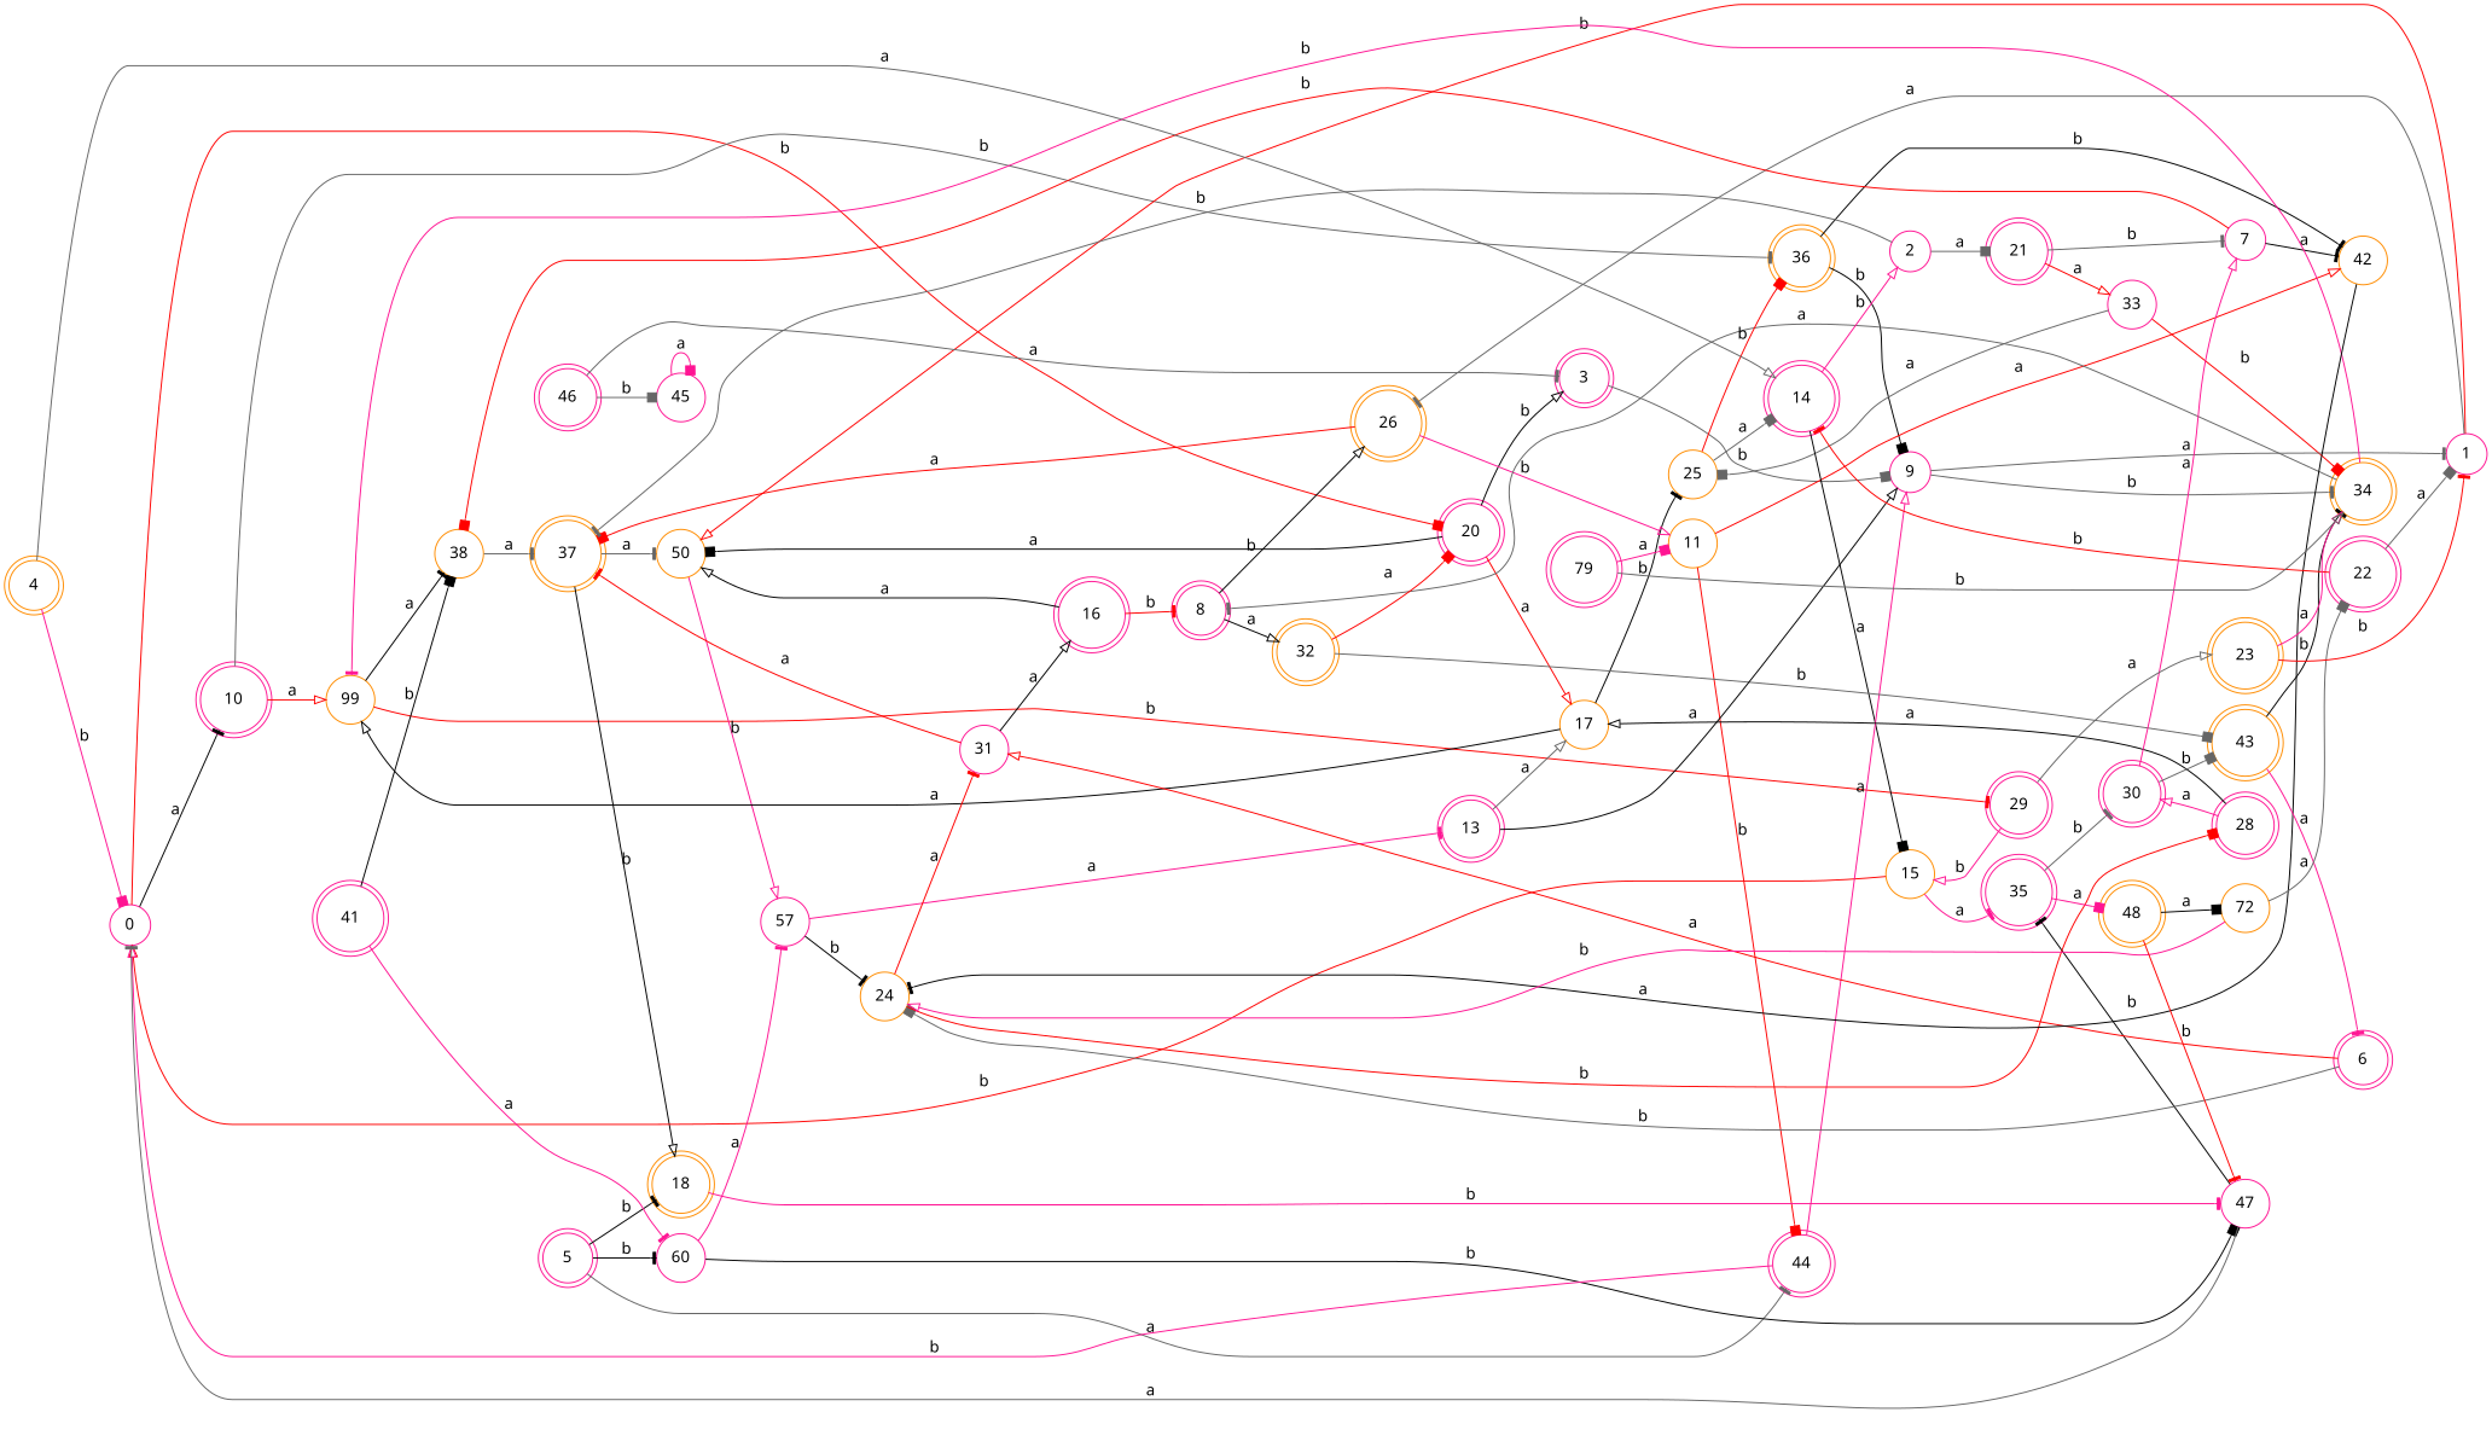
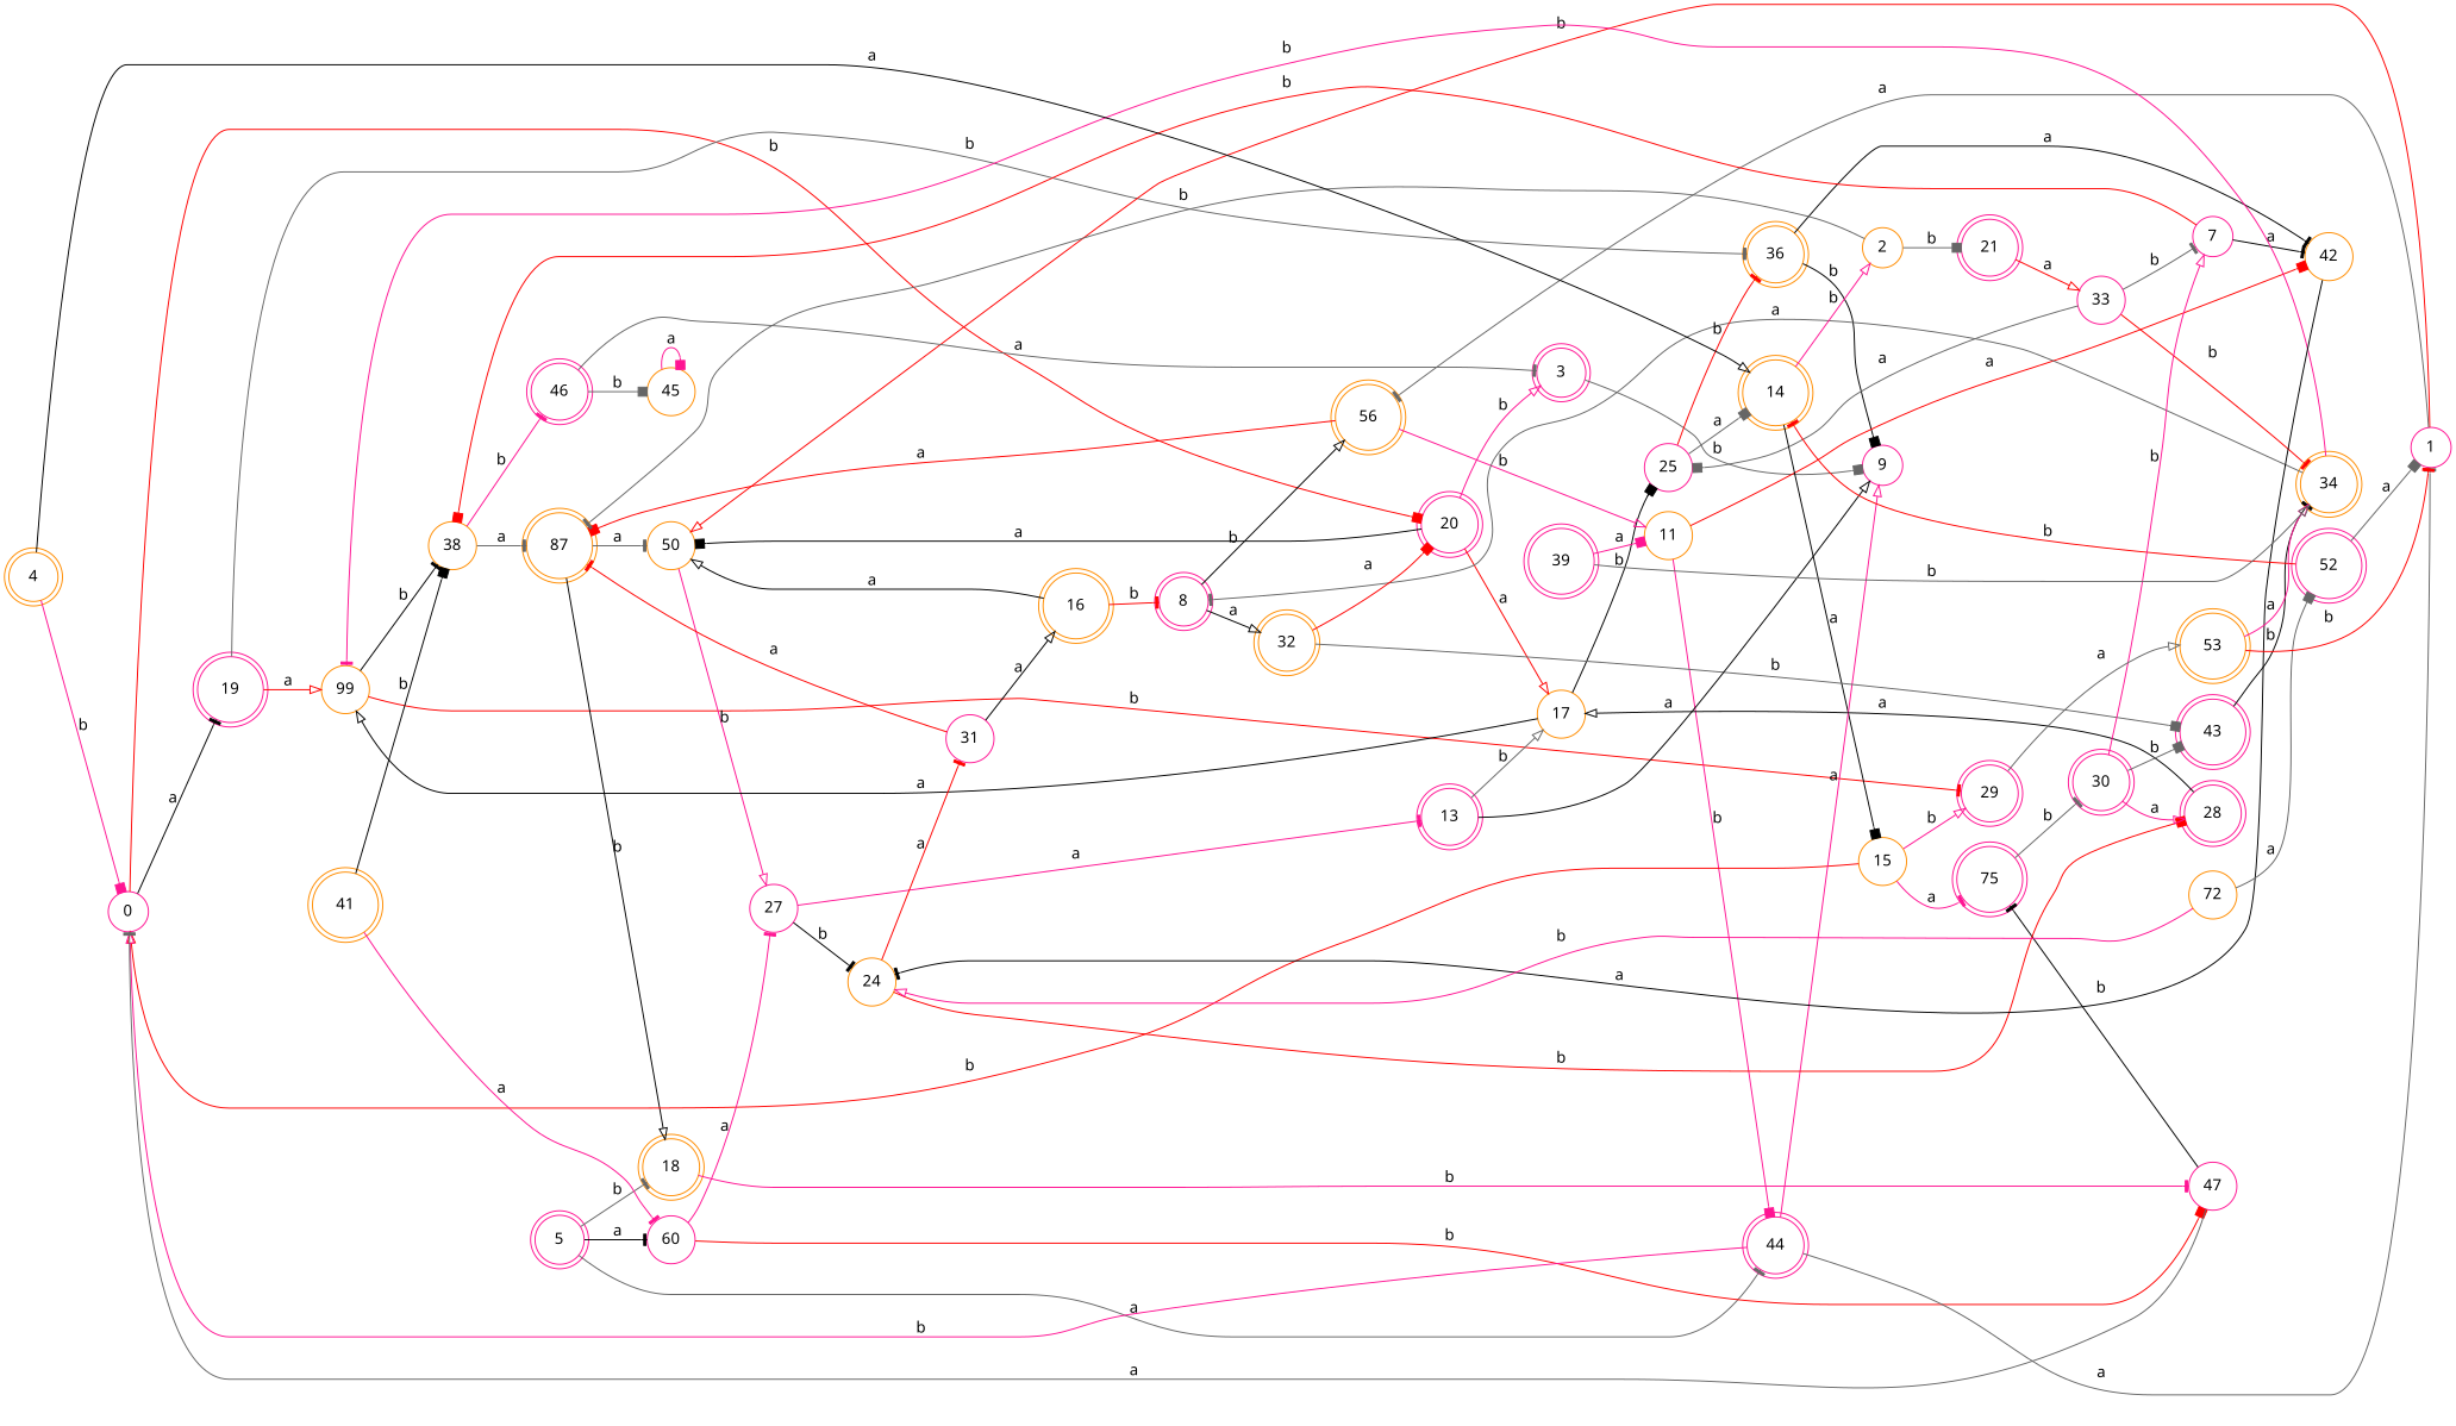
  digraph {
    fontname="Noto Sans"
    rankdir=LR
    node [color=deeppink fillcolor=white fontname="Noto Sans" shape=doublecircle style="rounded,filled"]
    edge [arrowhead=tee color=gray40 fontname="Noto Sans"]
    n1 [label=0 shape=circle style=filled]
-   n2 [label=10]
+   n2 [label=19]
    n3 [label=20]
    n4 [color=darkorange label=99 shape=circle style=filled]
    n5 [color=darkorange label=36]
    n6 [color=darkorange label=50 shape=circle style=filled]
    n7 [label=3]
    n8 [color=darkorange label=17 shape=circle style=filled]
    n9 [label=1 shape=circle style=filled]
-   n10 [color=darkorange label=26]
-   n11 [color=darkorange label=37]
+   n10 [color=darkorange label=56]
+   n11 [color=darkorange label=87]
    n12 [color=darkorange label=11 shape=circle style=filled]
-   n13 [label=57 shape=circle style=filled]
-   n14 [label=2 shape=circle style=filled]
+   n13 [label=27 shape=circle style=filled]
+   n14 [color=darkorange label=2 shape=circle style=filled]
    n15 [label=21]
    n16 [label=7 shape=circle style=filled]
    n17 [label=33 shape=circle style=filled]
    n18 [color=darkorange label=18]
    n19 [label=9 shape=circle style=filled]
    n20 [color=darkorange label=34]
-   n21 [color=darkorange label=25 shape=circle style=filled]
+   n21 [label=25 shape=circle style=filled]
    n22 [color=darkorange label=4]
-   n23 [label=14]
+   n23 [color=darkorange label=14]
    n24 [color=darkorange label=15 shape=circle style=filled]
    n25 [label=5]
    n26 [label=60 shape=circle style=filled]
    n27 [label=44]
    n28 [label=47 shape=circle style=filled]
-   n29 [label=6]
    n30 [color=darkorange label=24 shape=circle style=filled]
    n31 [label=31 shape=circle style=filled]
    n32 [label=28]
-   n33 [label=16]
+   n33 [color=darkorange label=16]
    n34 [color=darkorange label=38 shape=circle style=filled]
    n35 [color=darkorange label=42 shape=circle style=filled]
    n36 [label=46]
    n37 [label=8]
    n38 [color=darkorange label=32]
-   n39 [color=darkorange label=43]
+   n39 [label=43]
    n40 [label=13]
-   n41 [label=35]
+   n41 [label=75]
    n42 [color=darkorange label=72 shape=circle style=filled]
-   n43 [label=22]
+   n43 [label=52]
    n44 [label=30]
-   n45 [color=darkorange label=48]
    n46 [label=29]
-   n47 [color=darkorange label=23]
-   n48 [label=45 shape=circle style=filled]
-   n49 [label=79]
-   n50 [label=41]
+   n47 [color=darkorange label=53]
+   n48 [color=darkorange label=45 shape=circle style=filled]
+   n49 [label=39]
+   n50 [color=darkorange label=41]
    n1 -> n2 [color=black label=a]
    n1 -> n3 [arrowhead=box color=red label=b]
    n2 -> n4 [arrowhead=onormal color=red label=a]
    n2 -> n5 [label=b]
    n3 -> n6 [arrowhead=box color=black label=a]
-   n3 -> n7 [arrowhead=onormal color=black label=b]
+   n3 -> n7 [arrowhead=onormal color=deeppink label=b]
    n3 -> n8 [arrowhead=onormal color=red label=a]
-   n4 -> n34 [color=black label=a]
+   n4 -> n34 [color=black label=b]
    n4 -> n46 [color=red label=b]
    n5 -> n19 [arrowhead=box color=black label=b]
-   n5 -> n35 [color=black label=b]
+   n5 -> n35 [color=black label=a]
    n6 -> n13 [arrowhead=onormal color=deeppink label=b]
    n7 -> n19 [arrowhead=box label=b]
    n8 -> n4 [arrowhead=onormal color=black label=a]
-   n8 -> n21 [color=black label=b]
+   n8 -> n21 [arrowhead=box color=black label=b]
    n9 -> n6 [arrowhead=onormal color=red label=b]
    n9 -> n10 [label=a]
    n10 -> n11 [arrowhead=box color=red label=a]
    n10 -> n12 [arrowhead=onormal color=deeppink label=b]
    n11 -> n6 [label=a]
    n11 -> n18 [arrowhead=onormal color=black label=b]
-   n12 -> n27 [arrowhead=box color=red label=b]
-   n12 -> n35 [arrowhead=onormal color=red label=a]
+   n12 -> n27 [arrowhead=box color=deeppink label=b]
+   n12 -> n35 [arrowhead=box color=red label=a]
    n13 -> n30 [color=black label=b]
    n13 -> n40 [color=deeppink label=a]
    n14 -> n11 [label=b]
-   n14 -> n15 [arrowhead=box label=a]
-   n15 -> n16 [label=b]
+   n14 -> n15 [arrowhead=box label=b]
+   n17 -> n16 [label=b]
    n15 -> n17 [arrowhead=onormal color=red label=a]
    n16 -> n34 [arrowhead=box color=red label=b]
    n16 -> n35 [color=black label=a]
-   n17 -> n20 [arrowhead=box color=red label=b]
+   n17 -> n20 [color=red label=b]
    n17 -> n21 [arrowhead=box label=a]
    n18 -> n28 [color=deeppink label=b]
-   n19 -> n9 [label=a]
-   n19 -> n20 [label=b]
+   n27 -> n9 [label=a]
    n20 -> n4 [color=deeppink label=b]
    n20 -> n37 [label=a]
-   n21 -> n5 [arrowhead=box color=red label=b]
+   n21 -> n5 [color=red label=b]
    n21 -> n23 [arrowhead=box label=a]
    n22 -> n1 [arrowhead=box color=deeppink label=b]
-   n22 -> n23 [arrowhead=onormal label=a]
+   n22 -> n23 [arrowhead=onormal color=black label=a]
    n23 -> n14 [arrowhead=onormal color=deeppink label=b]
    n23 -> n24 [arrowhead=box color=black label=a]
    n24 -> n1 [arrowhead=onormal color=red label=b]
    n24 -> n41 [color=deeppink label=a]
-   n25 -> n18 [color=black label=b]
-   n25 -> n26 [color=black label=b]
+   n25 -> n18 [label=b]
+   n25 -> n26 [color=black label=a]
    n25 -> n27 [label=a]
    n26 -> n13 [color=deeppink label=a]
-   n26 -> n28 [arrowhead=box color=black label=b]
+   n26 -> n28 [arrowhead=box color=red label=b]
    n27 -> n1 [arrowhead=onormal color=deeppink label=b]
    n27 -> n19 [arrowhead=onormal color=deeppink label=a]
    n28 -> n1 [label=a]
    n28 -> n41 [color=black label=b]
-   n29 -> n30 [arrowhead=box label=b]
-   n29 -> n31 [arrowhead=onormal color=red label=a]
    n30 -> n31 [color=red label=a]
    n30 -> n32 [arrowhead=box color=red label=b]
    n31 -> n11 [color=red label=a]
    n31 -> n33 [arrowhead=onormal color=black label=a]
    n32 -> n8 [arrowhead=onormal color=black label=a]
-   n32 -> n44 [arrowhead=onormal color=deeppink label=a]
+   n44 -> n32 [arrowhead=onormal color=deeppink label=a]
    n33 -> n6 [arrowhead=onormal color=black label=a]
    n33 -> n37 [color=red label=b]
    n34 -> n11 [label=a]
+   n34 -> n36 [color=deeppink label=b]
    n35 -> n30 [color=black label=a]
    n36 -> n7 [label=a]
    n36 -> n48 [arrowhead=box label=b]
    n37 -> n10 [arrowhead=onormal color=black label=b]
    n37 -> n38 [arrowhead=onormal color=black label=a]
    n38 -> n3 [arrowhead=box color=red label=a]
    n38 -> n39 [arrowhead=box label=b]
    n39 -> n20 [color=black label=b]
-   n39 -> n29 [color=deeppink label=a]
-   n40 -> n8 [arrowhead=onormal label=a]
+   n40 -> n8 [arrowhead=onormal label=b]
    n40 -> n19 [arrowhead=onormal color=black label=a]
    n41 -> n44 [label=b]
-   n41 -> n45 [arrowhead=box color=deeppink label=a]
    n42 -> n30 [arrowhead=onormal color=deeppink label=b]
    n42 -> n43 [arrowhead=box label=a]
    n43 -> n9 [arrowhead=box label=a]
    n43 -> n23 [color=red label=b]
-   n44 -> n16 [arrowhead=onormal color=deeppink label=a]
+   n44 -> n16 [arrowhead=onormal color=deeppink label=b]
    n44 -> n39 [arrowhead=box label=b]
-   n45 -> n28 [color=red label=b]
-   n45 -> n42 [arrowhead=box color=black label=a]
-   n46 -> n24 [arrowhead=onormal color=deeppink label=b]
+   n24 -> n46 [arrowhead=onormal color=deeppink label=b]
    n46 -> n47 [arrowhead=onormal label=a]
    n47 -> n9 [color=red label=b]
    n47 -> n20 [arrowhead=onormal color=deeppink label=a]
    n48 -> n48 [arrowhead=box color=deeppink label=a]
    n49 -> n12 [arrowhead=box color=deeppink label=a]
    n49 -> n20 [arrowhead=onormal label=b]
    n50 -> n26 [color=deeppink label=a]
    n50 -> n34 [arrowhead=box color=black label=b]
  }
